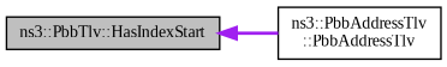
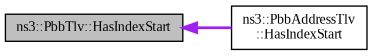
  digraph {
    rankdir=LR
    fontname="Liberation Serif"
    node [color=black fontname="Liberation Serif" fontsize=10 shape=record style=filled]
    n1 [fillcolor=grey75 fontcolor=black height=0.2 label="ns3::PbbTlv::HasIndexStart" width=0.4]
-   n2 [fillcolor=white height=0.2 label="ns3::PbbAddressTlv\l::PbbAddressTlv" width=0.4]
+   n2 [fillcolor=white height=0.2 label="ns3::PbbAddressTlv\l::HasIndexStart" width=0.4]
    n1 -> n2 [color=purple dir=back fontname="Liberation Serif" fontsize=10 labelfontname=Helvetica labelfontsize=10 style=bold]
  }
